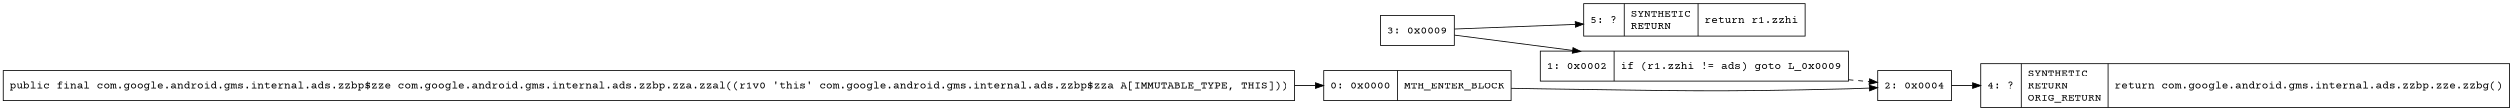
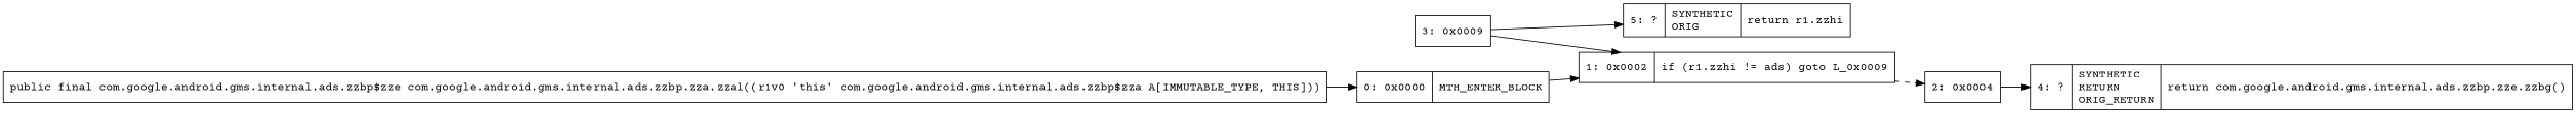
  digraph {
    fontname="Courier Prime"
    rankdir=LR
    node [fontname="Courier Prime" shape=record]
    edge [fontname="Courier Prime"]
    n1 [label="{0\:\ 0x0000|MTH_ENTER_BLOCK\l}"]
    n2 [label="{1\:\ 0x0002|if (r1.zzhi != ads) goto L_0x0009\l}"]
    n3 [label="{2\:\ 0x0004}"]
    n4 [label="{4\:\ ?|SYNTHETIC\lRETURN\lORIG_RETURN\l|return com.google.android.gms.internal.ads.zzbp.zze.zzbg()\l}"]
    n5 [label="{3\:\ 0x0009}"]
-   n6 [label="{5\:\ ?|SYNTHETIC\lRETURN\l|return r1.zzhi\l}"]
+   n6 [label="{5\:\ ?|SYNTHETIC\lORIG\l|return r1.zzhi\l}"]
    n7 [label="{public final com.google.android.gms.internal.ads.zzbp$zze com.google.android.gms.internal.ads.zzbp.zza.zzal((r1v0 'this' com.google.android.gms.internal.ads.zzbp$zza A[IMMUTABLE_TYPE, THIS])) }"]
-   n1 -> n3
+   n1 -> n2
    n2 -> n3 [style=dashed]
    n3 -> n4
    n5 -> n2
    n5 -> n6
    n7 -> n1
  }
